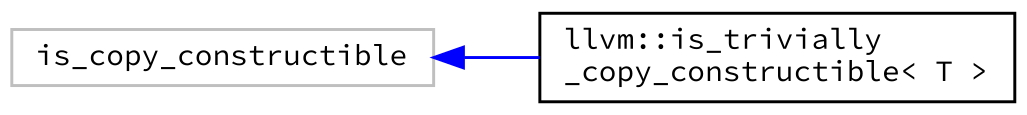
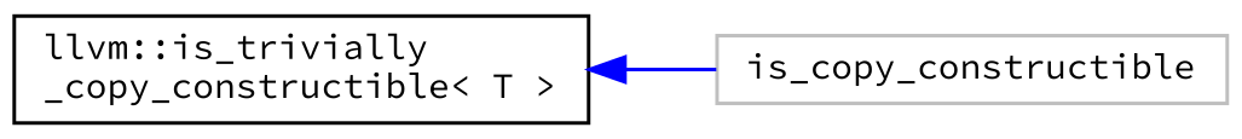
  digraph {
    rankdir=LR
    fontname="Source Code Pro"
    node [fontname="Source Code Pro" fontsize=10 shape=record]
    n1 [color=grey75 height=0.2 label=is_copy_constructible width=0.4]
    n2 [color=black height=0.2 label="llvm::is_trivially\l_copy_constructible\< T \>" width=0.4]
-   n1 -> n2 [color=blue dir=back fontname="Source Code Pro" fontsize=10 labelfontname=Helvetica labelfontsize=10 style=solid]
+   n2 -> n1 [color=blue dir=back fontname="Source Code Pro" fontsize=10 labelfontname=Helvetica labelfontsize=10 style=solid]
  }
